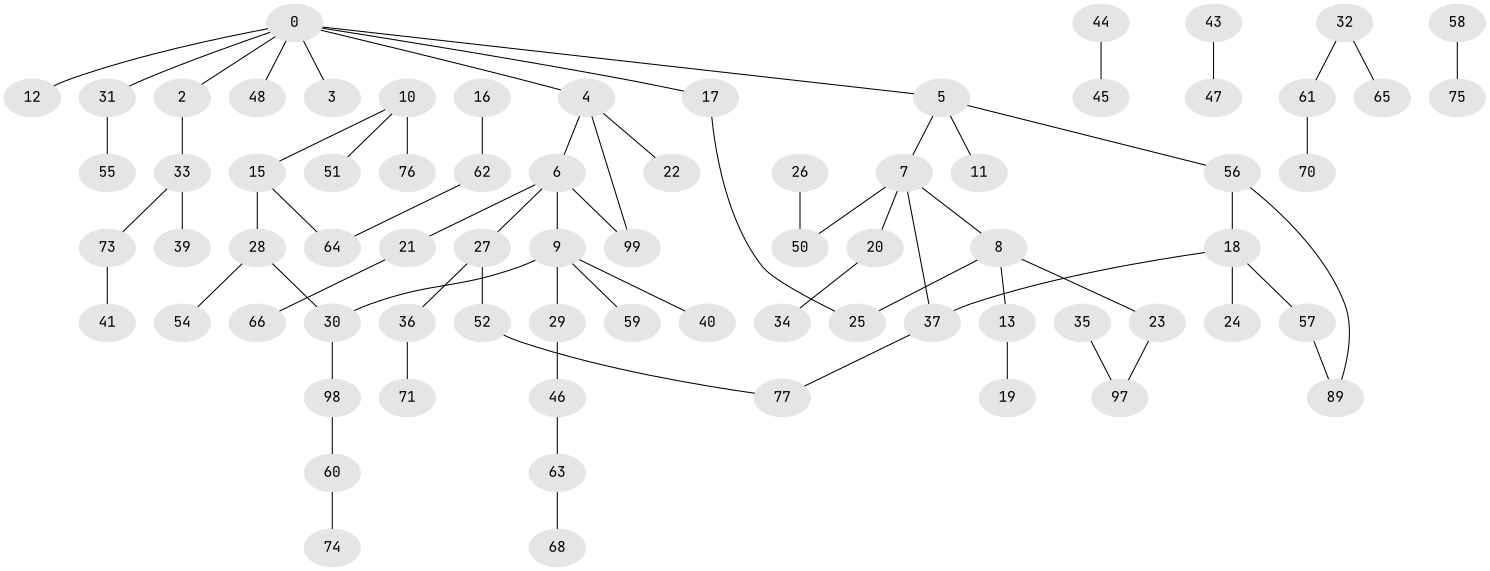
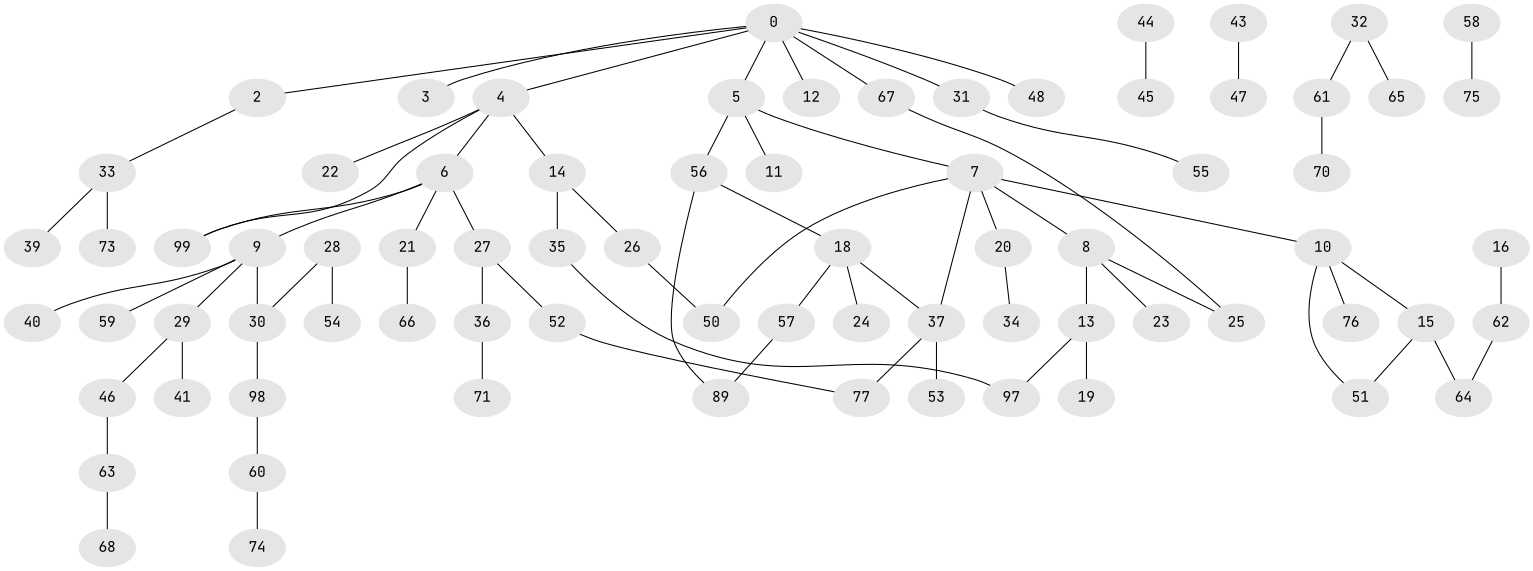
  graph {
    fontname="JetBrains Mono"
    node [color=gray90 fontname="JetBrains Mono" style=filled]
    edge [fontname="JetBrains Mono"]
    n1 [label=0]
    2
    3
    4
    5
    12
-   17
+   17 [label=67]
    31
    48
    33
    6
+   14
    22
    n14 [label=99]
    7
    11
    56
    25
    55
    39
    73
    16
    62
    9
    21
    27
    26
    35
    8
    10
    20
    50
    37
    18
    n35 [label=89]
    29
    30
    40
    59
    66
    36
    52
    13
    23
    15
    51
    76
    34
    44
    45
    19
    n52 [label=97]
    41
    46
    n55 [label=98]
    28
    64
    24
    57
    43
    47
    54
    32
    61
    65
+   53
    77
    71
    58
    75
    63
    60
    70
    74
    68
    n1 -- 2
    n1 -- 3
    n1 -- 4
    n1 -- 5
    n1 -- 12
    n1 -- 17
    n1 -- 31
    n1 -- 48
    2 -- 33
    4 -- 6
+   4 -- 14
    4 -- 22
    4 -- n14
    5 -- 7
    5 -- 11
    5 -- 56
    17 -- 25
    31 -- 55
    33 -- 39
    33 -- 73
    6 -- n14
    6 -- 9
    6 -- 21
    6 -- 27
+   14 -- 26
+   14 -- 35
    7 -- 8
+   7 -- 10
    7 -- 20
    7 -- 50
    7 -- 37
    56 -- 18
    56 -- n35
    16 -- 62
    62 -- 64
    9 -- 29
    9 -- 30
    9 -- 40
    9 -- 59
    21 -- 66
    27 -- 36
    27 -- 52
    26 -- 50
    35 -- n52
    8 -- 25
    8 -- 13
    8 -- 23
    10 -- 15
    10 -- 51
    10 -- 76
    20 -- 34
+   37 -- 53
    37 -- 77
    18 -- 37
    18 -- 24
    18 -- 57
-   73 -- 41
+   29 -- 41
    29 -- 46
    30 -- n55
    36 -- 71
    52 -- 77
    13 -- 19
-   23 -- n52
-   15 -- 28
+   13 -- n52
+   15 -- 51
    15 -- 64
    44 -- 45
    46 -- 63
    n55 -- 60
    28 -- 30
    28 -- 54
    57 -- n35
    43 -- 47
    32 -- 61
    32 -- 65
    61 -- 70
    58 -- 75
    63 -- 68
    60 -- 74
  }
